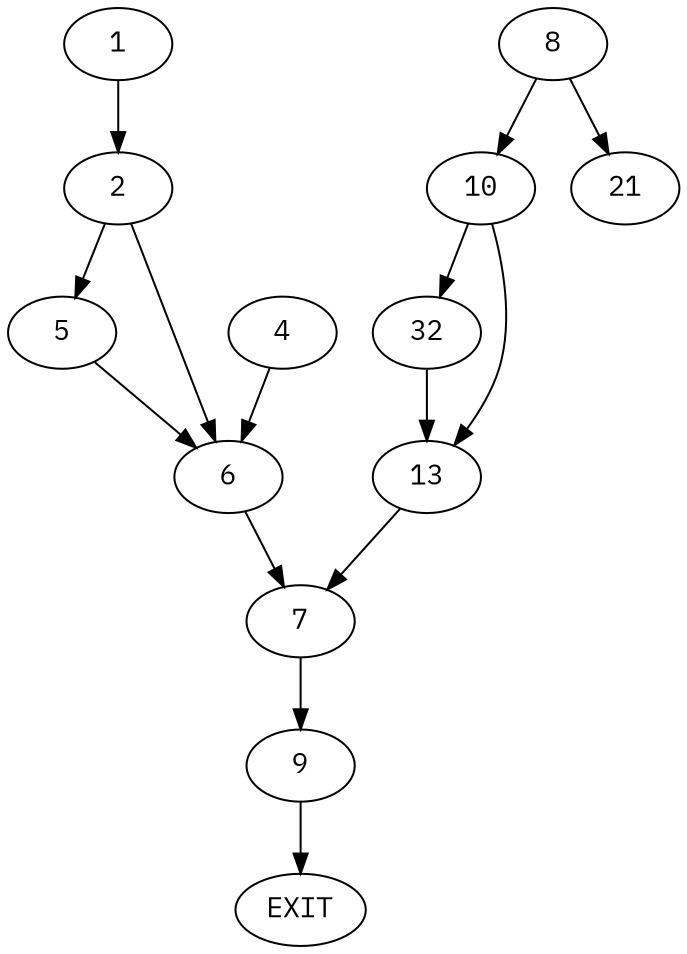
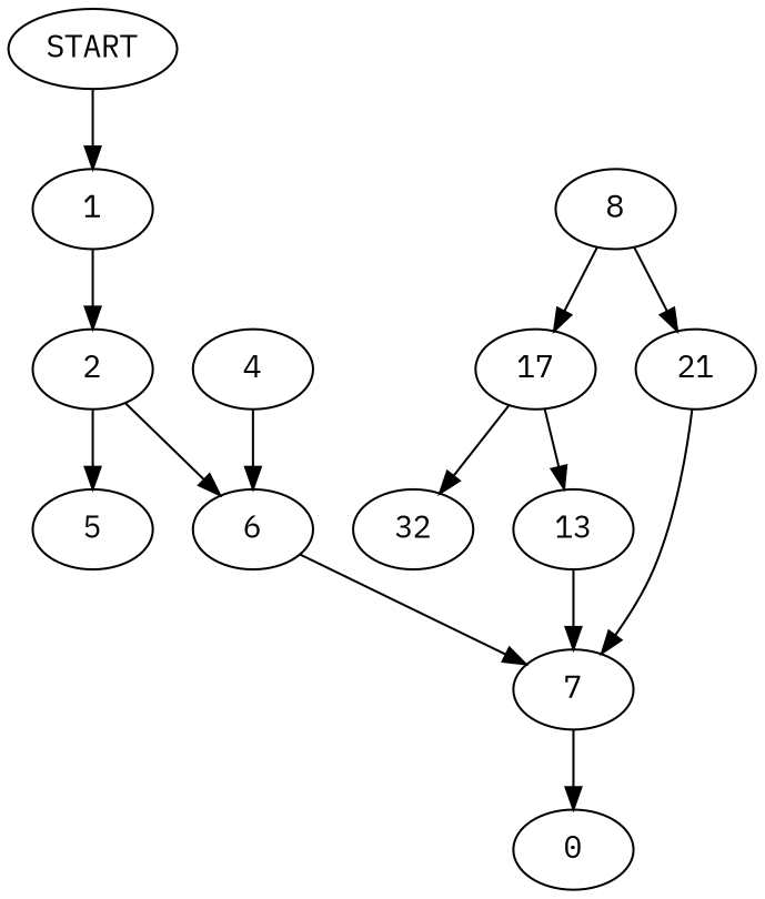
  digraph {
    fontname="IBM Plex Mono"
    node [fontname="IBM Plex Mono"]
    edge [fontname="IBM Plex Mono"]
+   n1 [label=START]
    1
    2
-   n4 [label=EXIT]
    5
    6
    4
    7
-   9
+   9 [label=0]
    8
-   10
+   10 [label=17]
    n12 [label=21]
    n13 [label=32]
    13
+   n1 -> 1
    1 -> 2
    2 -> 5
    2 -> 6
-   5 -> 6
    6 -> 7
    4 -> 6
    7 -> 9
-   9 -> n4
    8 -> 10
    8 -> n12
    10 -> n13
    10 -> 13
-   n13 -> 13
+   n12 -> 7
    13 -> 7
  }
